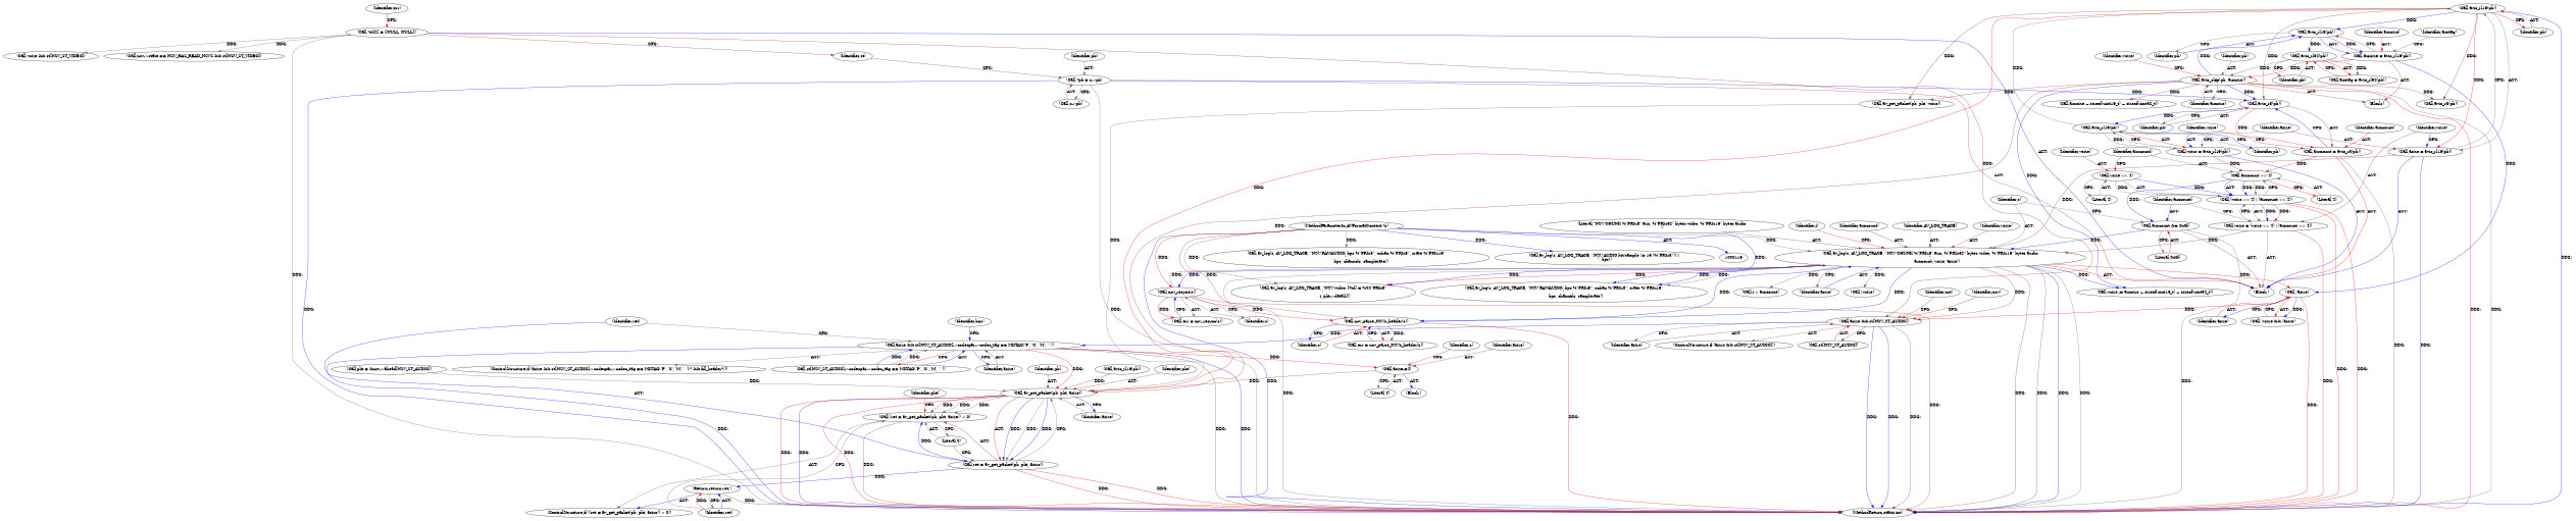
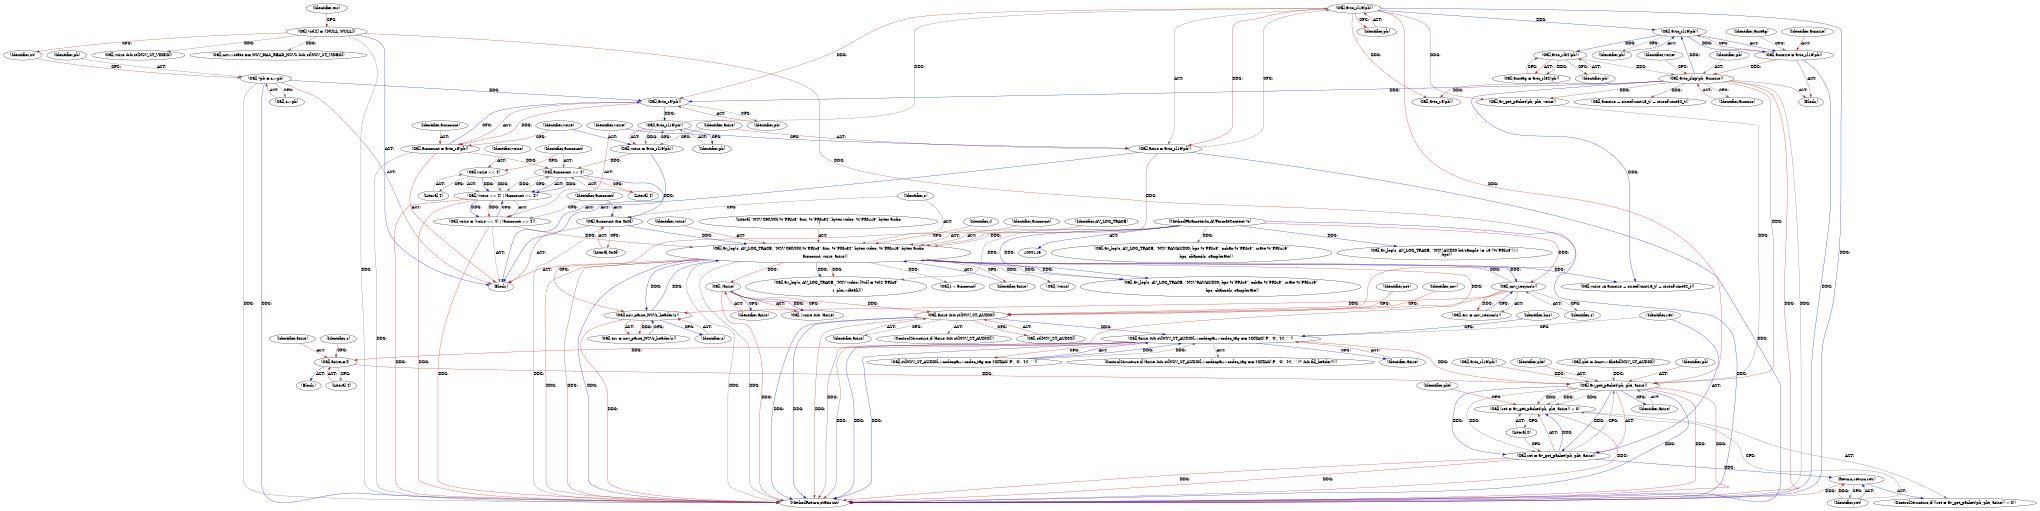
  digraph {
    edge [color=gray40]
    n1 [label="(Call,asize && st[NSV_ST_AUDIO])"]
    n2 [label="(Call,asize && st[NSV_ST_AUDIO]->codecpar->codec_tag == MKTAG('P', 'C', 'M', ' '))"]
    n3 [label="(Call,st[NSV_ST_AUDIO])"]
    n4 [label="(MethodReturn,static int)"]
    n5 [label="(Identifier,asize)"]
    n6 [label="(ControlStructure,if (asize && st[NSV_ST_AUDIO]))"]
    n7 [label="(Call,av_get_packet(pb, pkt, asize))"]
    n8 [label="(Call,asize-=4)"]
    n9 [label="(ControlStructure,if (asize && st[NSV_ST_AUDIO]->codecpar->codec_tag == MKTAG('P', 'C', 'M', ' ')/* && fill_header*/))"]
    n10 [label="(Call,st[NSV_ST_AUDIO]->codecpar->codec_tag == MKTAG('P', 'C', 'M', ' '))"]
    n11 [label="(Identifier,asize)"]
    n12 [label="(Call,!asize)"]
    n13 [label="(Call,!vsize && !asize)"]
    n14 [label="(Identifier,asize)"]
    n15 [label="(Call,av_log(s, AV_LOG_TRACE, \"NSV CHUNK %\"PRIu8\" aux, %\"PRIu32\" bytes video, %\"PRIu16\" bytes audio\n\",\n           auxcount, vsize, asize))"]
    n16 [label="(Call,nsv_resync(s))"]
    n17 [label="(Call,nsv_parse_NSVs_header(s))"]
    n18 [label="(Call,av_log(s, AV_LOG_TRACE, \"NSV video: [%d] = %02\"PRIx8\"\n\",\n                   i, pkt->data[i]))"]
    n19 [label="(Block,)"]
    n20 [label="(Call,i < auxcount)"]
    n21 [label="(Identifier,asize)"]
    n22 [label="(Call,vsize -= auxsize + sizeof(uint16_t) + sizeof(uint32_t))"]
    n23 [label="(Call,!vsize)"]
    n24 [label="(Call,av_log(s, AV_LOG_TRACE, \"NSV RAWAUDIO: bps %\"PRIu8\", nchan %\"PRIu8\", srate %\"PRIu16\"\n\",\n                   bps, channels, samplerate))"]
    n25 [label="(Call,err = nsv_resync(s))"]
    n26 [label="(Identifier,s)"]
    n27 [label="(Identifier,s)"]
    n28 [label="(Call,err = nsv_parse_NSVs_header(s))"]
    n29 [label="(MethodParameterIn,AVFormatContext *s)"]
    n30 [label="(Call,av_log(s, AV_LOG_TRACE, \"NSV RAWAUDIO: bps %\"PRIu8\", nchan %\"PRIu8\", srate %\"PRIu16\"\n\",\n                        bps, channels, samplerate))"]
    n31 [label="(Call,av_log(s, AV_LOG_TRACE, \"NSV AUDIO bit/sample != 16 (%\"PRIu8\")!!!\n\", bps))"]
    1000116
    n33 [label="(Call,auxcount &= 0x0f)"]
    n34 [label="(Literal,0x0f)"]
    n35 [label="(Call,auxcount >> 4)"]
    n36 [label="(Call,(vsize << 4) | (auxcount >> 4))"]
    n37 [label="(Literal,4)"]
    n38 [label="(Call,vsize = (vsize << 4) | (auxcount >> 4))"]
    n39 [label="(Call,auxcount = avio_r8(pb))"]
    n40 [label="(Call,avio_r8(pb))"]
    n41 [label="(Call,avio_rl16(pb))"]
    n42 [label="(Identifier,pb)"]
    n43 [label="(Call,avio_rl16(pb))"]
    n44 [label="(Call,vsize = avio_rl16(pb))"]
    n45 [label="(Identifier,pb)"]
    n46 [label="(Call,*pb = s->pb)"]
    n47 [label="(Call,s->pb)"]
    n48 [label="(Call,avio_skip(pb, auxsize))"]
    n49 [label="(Call,avio_rl16(pb))"]
    n50 [label="(Identifier,auxsize)"]
    n51 [label="(Block,)"]
    n52 [label="(Call,avio_r8(pb))"]
    n53 [label="(Call,auxsize + sizeof(uint16_t) + sizeof(uint32_t))"]
    n54 [label="(Call,av_get_packet(pb, pkt, vsize))"]
    n55 [label="(Call,avio_rl32(pb))"]
    n56 [label="(Call,auxsize = avio_rl16(pb))"]
    n57 [label="(Identifier,pb)"]
    n58 [label="(Call,(ret = av_get_packet(pb, pkt, asize)) < 0)"]
    n59 [label="(Call,ret = av_get_packet(pb, pkt, asize))"]
    n60 [label="(Identifier,asize)"]
    n61 [label="(Identifier,pb)"]
    n62 [label="(Call,auxtag = avio_rl32(pb))"]
    n63 [label="(Call,asize = avio_rl16(pb))"]
    n64 [label="(Identifier,pb)"]
    n65 [label="(Call,vsize << 4)"]
    n66 [label="(Literal,4)"]
    n67 [label="(Call,*st[2] = {NULL, NULL})"]
    n68 [label="(Call,vsize && st[NSV_ST_VIDEO])"]
    n69 [label="(Call,nsv->state == NSV_HAS_READ_NSVS && st[NSV_ST_VIDEO])"]
    n70 [label="(Identifier,st)"]
    n71 [label="(Block,)"]
    n72 [label="(Literal,4)"]
    n73 [label="(ControlStructure,if ((ret = av_get_packet(pb, pkt, asize)) < 0))"]
    n74 [label="(Literal,0)"]
    n75 [label="(Return,return ret;)"]
    n76 [label="(Identifier,ret)"]
    n77 [label="(Identifier,i)"]
    n78 [label="(Identifier,vsize)"]
    n79 [label="(Identifier,auxcount)"]
    n80 [label="(Identifier,auxsize)"]
    n81 [label="(Call,avio_rl16(pb))"]
    n82 [label="(Identifier,AV_LOG_TRACE)"]
    n83 [label="(Identifier,nst)"]
    n84 [label="(Identifier,auxtag)"]
    n85 [label="(Identifier,vsize)"]
    n86 [label="(Identifier,vsize)"]
    n87 [label="(Identifier,asize)"]
    n88 [label="(Identifier,pkt)"]
    n89 [label="(Identifier,asize)"]
    n90 [label="(Identifier,vsize)"]
    n91 [label="(Identifier,auxcount)"]
    n92 [label="(Identifier,nsv)"]
    n93 [label="(Identifier,auxcount)"]
    n94 [label="(Identifier,auxcount)"]
    n95 [label="(Identifier,s)"]
    n96 [label="(Literal,\"NSV CHUNK %\"PRIu8\" aux, %\"PRIu32\" bytes video, %\"PRIu16\" bytes audio\n\")"]
    n97 [label="(Identifier,pb)"]
    n98 [label="(Identifier,err)"]
    n99 [label="(Call,pkt = &nsv->ahead[NSV_ST_AUDIO])"]
    n100 [label="(Identifier,ret)"]
    n101 [label="(Identifier,bps)"]
    n102 [label="(Identifier,vsize)"]
    n103 [label="(Identifier,s)"]
    n104 [label="(Identifier,pb)"]
    n105 [label="(Identifier,pkt)"]
    n106 [label="(Identifier,pb)"]
    n1 -> n2 [color=blue label="DDG: "]
    n1 -> n3 [color=brown label="CFG: "]
    n1 -> n4 [color=blue label="DDG: "]
    n1 -> n4 [color=brown label="DDG: "]
    n1 -> n4 [color=blue label="DDG: "]
    n1 -> n5 [label="CFG: "]
    n1 -> n6 [label="AST: "]
    n2 -> n4 [color=brown label="DDG: "]
    n2 -> n4 [color=blue label="DDG: "]
    n2 -> n4 [color=blue label="DDG: "]
    n2 -> n7 [color=red label="DDG: "]
    n2 -> n8 [color=red label="DDG: "]
    n2 -> n9 [label="AST: "]
    n2 -> n10 [color=red label="CFG: "]
    n2 -> n11 [color=blue label="CFG: "]
    n3 -> n1 [color=red label="AST: "]
    n5 -> n1 [color=brown label="AST: "]
    n7 -> n4 [color=blue label="DDG: "]
    n7 -> n4 [color=red label="DDG: "]
    n7 -> n4 [color=red label="DDG: "]
    n7 -> n58 [label="DDG: "]
    n7 -> n58 [color=brown label="DDG: "]
    n7 -> n58 [label="DDG: "]
    n7 -> n59 [color=red label="AST: "]
    n7 -> n59 [color=blue label="DDG: "]
    n7 -> n59 [label="DDG: "]
    n7 -> n59 [color=blue label="DDG: "]
    n7 -> n60 [color=blue label="CFG: "]
    n8 -> n7 [color=brown label="DDG: "]
    n8 -> n71 [color=blue label="AST: "]
    n8 -> n72 [label="CFG: "]
    n10 -> n2 [color=blue label="AST: "]
    n10 -> n2 [color=blue label="DDG: "]
    n10 -> n2 [label="DDG: "]
    n11 -> n2 [color=brown label="AST: "]
    n12 -> n1 [color=red label="DDG: "]
    n12 -> n4 [color=red label="DDG: "]
    n12 -> n13 [color=red label="AST: "]
    n12 -> n13 [color=blue label="DDG: "]
    n12 -> n14 [color=blue label="CFG: "]
    n13 -> n12 [label="CFG: "]
    n14 -> n12 [color=red label="AST: "]
    n15 -> n1 [color=brown label="DDG: "]
    n15 -> n4 [color=brown label="DDG: "]
    n15 -> n4 [color=blue label="DDG: "]
    n15 -> n4 [label="DDG: "]
    n15 -> n4 [label="DDG: "]
    n15 -> n4 [color=brown label="DDG: "]
    n15 -> n12 [color=red label="DDG: "]
    n15 -> n16 [color=blue label="DDG: "]
    n15 -> n17 [color=blue label="DDG: "]
    n15 -> n18 [color=red label="DDG: "]
    n15 -> n18 [color=blue label="DDG: "]
    n15 -> n19 [color=red label="AST: "]
    n15 -> n20 [label="DDG: "]
    n15 -> n21 [color=brown label="CFG: "]
    n15 -> n22 [color=blue label="DDG: "]
    n15 -> n23 [color=brown label="DDG: "]
    n15 -> n24 [label="DDG: "]
    n15 -> n24 [color=blue label="DDG: "]
    n16 -> n4 [color=brown label="DDG: "]
    n16 -> n15 [color=brown label="DDG: "]
    n16 -> n17 [color=red label="DDG: "]
    n16 -> n25 [label="AST: "]
    n16 -> n25 [color=red label="DDG: "]
    n16 -> n26 [label="CFG: "]
    n17 -> n4 [color=red label="DDG: "]
    n17 -> n15 [color=blue label="DDG: "]
    n17 -> n27 [color=blue label="CFG: "]
    n17 -> n28 [color=red label="AST: "]
    n17 -> n28 [color=brown label="DDG: "]
    n21 -> n15 [color=blue label="AST: "]
    n25 -> n16 [color=blue label="CFG: "]
    n26 -> n16 [label="AST: "]
    n27 -> n17 [color=red label="AST: "]
    n28 -> n17 [color=blue label="CFG: "]
    n29 -> n4 [color=blue label="DDG: "]
    n29 -> n15 [label="DDG: "]
    n29 -> n16 [color=red label="DDG: "]
-   n29 -> n17 [color=brown label="DDG: "]
+   n29 -> n17 [color=brown label="CFG: "]
    n29 -> n18 [label="DDG: "]
    n29 -> n24 [color=blue label="DDG: "]
    n29 -> n30 [label="DDG: "]
    n29 -> n31 [color=blue label="DDG: "]
    n29 -> 1000116 [color=blue label="AST: "]
    n33 -> n4 [label="DDG: "]
    n33 -> n15 [color=blue label="DDG: "]
    n33 -> n19 [color=brown label="AST: "]
    n33 -> n34 [label="CFG: "]
    n34 -> n33 [color=red label="AST: "]
    n35 -> n33 [color=blue label="DDG: "]
    n35 -> n36 [color=blue label="AST: "]
    n35 -> n36 [color=blue label="DDG: "]
    n35 -> n36 [label="DDG: "]
    n35 -> n37 [color=red label="CFG: "]
    n36 -> n4 [color=red label="DDG: "]
    n36 -> n4 [color=red label="DDG: "]
    n36 -> n35 [label="CFG: "]
    n36 -> n38 [label="AST: "]
    n36 -> n38 [color=blue label="DDG: "]
    n36 -> n38 [color=red label="DDG: "]
    n37 -> n35 [label="AST: "]
    n38 -> n4 [color=red label="DDG: "]
    n38 -> n15 [color=brown label="DDG: "]
    n38 -> n19 [label="AST: "]
-   n38 -> n36 [label="CFG: "]
+   n38 -> n36 [color=blue label="CFG: "]
    n39 -> n4 [label="DDG: "]
    n39 -> n19 [color=red label="AST: "]
    n39 -> n35 [color=brown label="DDG: "]
    n39 -> n40 [color=blue label="CFG: "]
    n40 -> n39 [color=brown label="AST: "]
    n40 -> n39 [color=red label="DDG: "]
    n40 -> n41 [color=blue label="DDG: "]
    n40 -> n42 [label="CFG: "]
    n41 -> n43 [label="DDG: "]
    n41 -> n44 [color=red label="AST: "]
    n41 -> n44 [label="DDG: "]
    n41 -> n45 [color=blue label="CFG: "]
    n42 -> n40 [color=brown label="AST: "]
    n43 -> n4 [color=blue label="DDG: "]
    n43 -> n7 [color=red label="DDG: "]
    n43 -> n40 [color=brown label="DDG: "]
    n43 -> n49 [color=blue label="DDG: "]
    n43 -> n52 [color=brown label="DDG: "]
    n43 -> n54 [color=brown label="DDG: "]
    n43 -> n63 [label="AST: "]
    n43 -> n63 [color=red label="DDG: "]
    n43 -> n64 [color=red label="CFG: "]
    n44 -> n19 [color=blue label="AST: "]
    n44 -> n35 [color=brown label="DDG: "]
    n44 -> n41 [label="CFG: "]
    n45 -> n41 [label="AST: "]
    n46 -> n4 [color=blue label="DDG: "]
    n46 -> n4 [label="DDG: "]
    n46 -> n19 [color=brown label="AST: "]
    n46 -> n40 [color=blue label="DDG: "]
    n46 -> n47 [label="CFG: "]
    n47 -> n46 [color=brown label="AST: "]
    n48 -> n4 [color=red label="DDG: "]
    n48 -> n4 [label="DDG: "]
    n48 -> n7 [color=brown label="DDG: "]
    n48 -> n22 [color=blue label="DDG: "]
    n48 -> n40 [color=blue label="DDG: "]
    n48 -> n49 [color=blue label="DDG: "]
    n48 -> n50 [label="CFG: "]
    n48 -> n51 [color=brown label="AST: "]
    n48 -> n52 [color=brown label="DDG: "]
    n48 -> n53 [color=brown label="DDG: "]
    n48 -> n54 [color=brown label="DDG: "]
    n49 -> n55 [color=blue label="DDG: "]
    n49 -> n56 [color=blue label="AST: "]
    n49 -> n56 [color=blue label="DDG: "]
    n49 -> n57 [label="CFG: "]
    n50 -> n48 [color=brown label="AST: "]
    n54 -> n7 [label="DDG: "]
    n55 -> n48 [label="DDG: "]
    n55 -> n61 [color=brown label="CFG: "]
    n55 -> n62 [color=red label="AST: "]
    n55 -> n62 [color=brown label="DDG: "]
-   n56 -> n12 [color=blue label="DDG: "]
+   n56 -> n4 [color=blue label="DDG: "]
    n56 -> n48 [color=red label="DDG: "]
    n56 -> n49 [color=brown label="CFG: "]
    n56 -> n51 [color=brown label="AST: "]
    n57 -> n49 [color=blue label="AST: "]
    n58 -> n4 [color=brown label="DDG: "]
    n58 -> n73 [label="AST: "]
    n58 -> n74 [label="CFG: "]
    n59 -> n4 [color=red label="DDG: "]
    n59 -> n4 [color=red label="DDG: "]
    n59 -> n7 [label="CFG: "]
    n59 -> n58 [color=brown label="AST: "]
    n59 -> n58 [color=blue label="DDG: "]
    n59 -> n75 [color=blue label="DDG: "]
    n60 -> n7 [label="AST: "]
    n61 -> n55 [color=brown label="AST: "]
    n62 -> n55 [color=brown label="CFG: "]
    n63 -> n4 [color=blue label="DDG: "]
    n63 -> n15 [color=brown label="DDG: "]
    n63 -> n19 [color=blue label="AST: "]
    n63 -> n43 [label="CFG: "]
    n64 -> n43 [color=brown label="AST: "]
    n65 -> n36 [label="AST: "]
    n65 -> n36 [color=blue label="DDG: "]
    n65 -> n36 [label="DDG: "]
    n65 -> n66 [label="CFG: "]
    n66 -> n65 [label="AST: "]
    n67 -> n1 [color=brown label="DDG: "]
    n67 -> n4 [label="DDG: "]
    n67 -> n19 [color=blue label="AST: "]
    n67 -> n68 [label="DDG: "]
    n67 -> n69 [label="DDG: "]
    n67 -> n70 [color=brown label="CFG: "]
    n70 -> n46 [color=brown label="CFG: "]
    n72 -> n8 [color=brown label="AST: "]
    n74 -> n58 [label="AST: "]
    n74 -> n59 [color=brown label="CFG: "]
    n75 -> n4 [color=brown label="DDG: "]
    n75 -> n73 [color=blue label="AST: "]
    n75 -> n76 [label="CFG: "]
    n76 -> n58 [label="CFG: "]
    n76 -> n75 [color=blue label="AST: "]
    n76 -> n75 [color=red label="DDG: "]
    n77 -> n15 [color=red label="CFG: "]
    n78 -> n38 [color=brown label="AST: "]
    n78 -> n63 [color=blue label="CFG: "]
    n79 -> n15 [color=brown label="AST: "]
    n80 -> n56 [color=red label="AST: "]
    n81 -> n7 [color=brown label="DDG: "]
    n82 -> n15 [color=brown label="AST: "]
    n83 -> n1 [color=brown label="CFG: "]
    n84 -> n56 [label="CFG: "]
    n85 -> n15 [color=brown label="AST: "]
    n86 -> n65 [color=brown label="AST: "]
    n87 -> n8 [color=brown label="AST: "]
    n88 -> n7 [color=brown label="AST: "]
    n89 -> n44 [label="CFG: "]
    n89 -> n63 [color=brown label="AST: "]
    n90 -> n39 [color=brown label="CFG: "]
    n90 -> n44 [color=blue label="AST: "]
    n91 -> n35 [label="AST: "]
    n91 -> n65 [color=red label="CFG: "]
    n92 -> n1 [color=red label="CFG: "]
    n93 -> n33 [color=blue label="AST: "]
    n93 -> n38 [label="CFG: "]
    n94 -> n39 [color=red label="AST: "]
    n95 -> n15 [label="AST: "]
    n95 -> n33 [label="CFG: "]
    n96 -> n15 [color=brown label="AST: "]
    n97 -> n48 [label="AST: "]
    n98 -> n67 [color=red label="CFG: "]
    n99 -> n7 [label="DDG: "]
    n100 -> n2 [label="CFG: "]
    n100 -> n59 [color=blue label="AST: "]
    n101 -> n2 [color=blue label="CFG: "]
    n102 -> n48 [color=red label="CFG: "]
    n103 -> n8 [color=brown label="CFG: "]
    n104 -> n7 [color=brown label="AST: "]
    n105 -> n58 [color=red label="CFG: "]
    n106 -> n46 [label="AST: "]
  }
